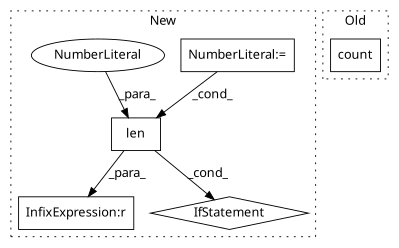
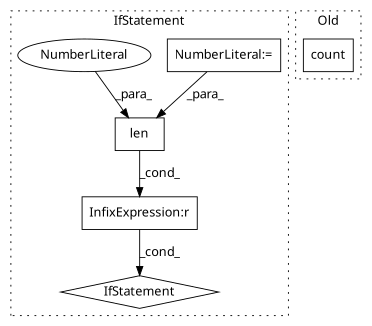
  digraph {
    fontname="Noto Sans"
    node [a=32 fontname="Noto Sans" shape=box]
    edge [fontname="Noto Sans"]
    n1 [l="4,1" label=len s="6573,6582"]
    n2 [a=7 l=55 label="NumberLiteral:=" s=6504]
    n3 [a=27 l=4 label="InfixExpression:r" s=6583]
    n4 [a=25 l="4,2" label=IfStatement s="6569,6588" shape=diamond]
    n5 [a=34 l=1 label=NumberLiteral s=6587 shape=ellipse]
    n6 [l=7 label=count s=5796]
    subgraph cluster_1 {
-     label=New
+     label=IfStatement
      style=dotted
      n1
      n2
      n3
      n4
      n5
    }
    subgraph cluster_2 {
      label=Old
      style=dotted
      n6
    }
-   n1 -> n3 [label=_para_]
-   n2 -> n1 [label=_cond_]
-   n1 -> n4 [label=_cond_]
+   n1 -> n3 [label=_cond_]
+   n2 -> n1 [label=_para_]
+   n3 -> n4 [label=_cond_]
    n5 -> n1 [label=_para_]
  }
